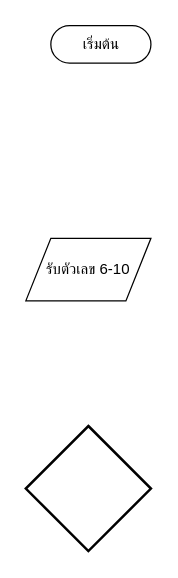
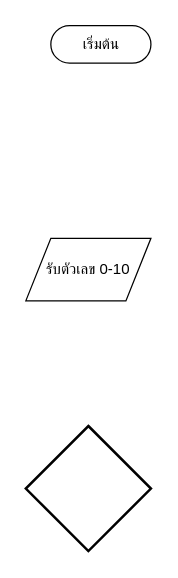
  <mxCell id="0" />
  <mxCell id="1" parent="0" />
  <mxCell id="2" value="เริ่มต้น" style="html=1;dashed=0;whitespace=wrap;shape=mxgraph.dfd.start" vertex="1" parent="1"><mxGeometry x="40" y="20" width="80" height="30" as="geometry" /></mxCell>
- <mxCell id="3" value="รับตัวเลข 6-10" style="shape=parallelogram;perimeter=parallelogramPerimeter;whiteSpace=wrap;html=1;dashed=0;" vertex="1" parent="1"><mxGeometry x="20" y="190" width="100" height="50" as="geometry" /></mxCell>
+ <mxCell id="3" value="รับตัวเลข 0-10" style="shape=parallelogram;perimeter=parallelogramPerimeter;whiteSpace=wrap;html=1;dashed=0;" vertex="1" parent="1"><mxGeometry x="20" y="190" width="100" height="50" as="geometry" /></mxCell>
  <mxCell id="4" value="" style="strokeWidth=2;html=1;shape=mxgraph.flowchart.decision;whiteSpace=wrap;" vertex="1" parent="1"><mxGeometry x="20" y="340" width="100" height="100" as="geometry" /></mxCell>
